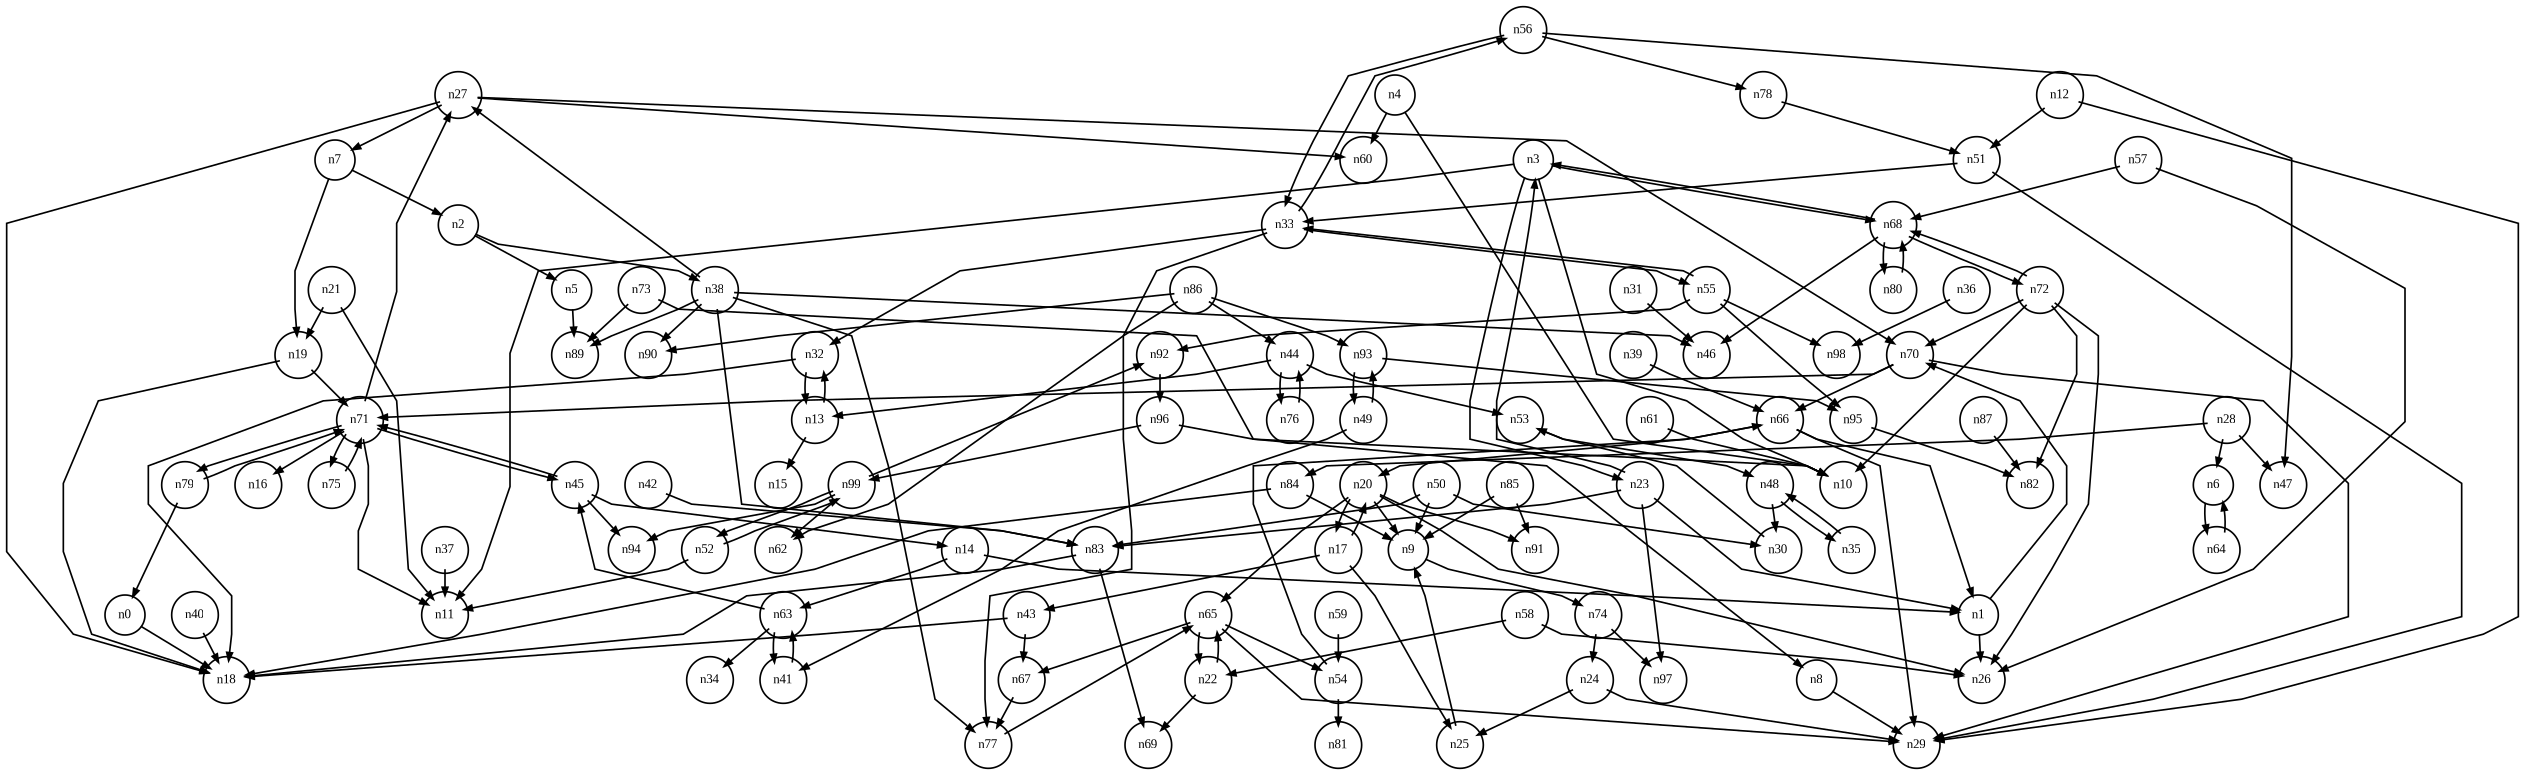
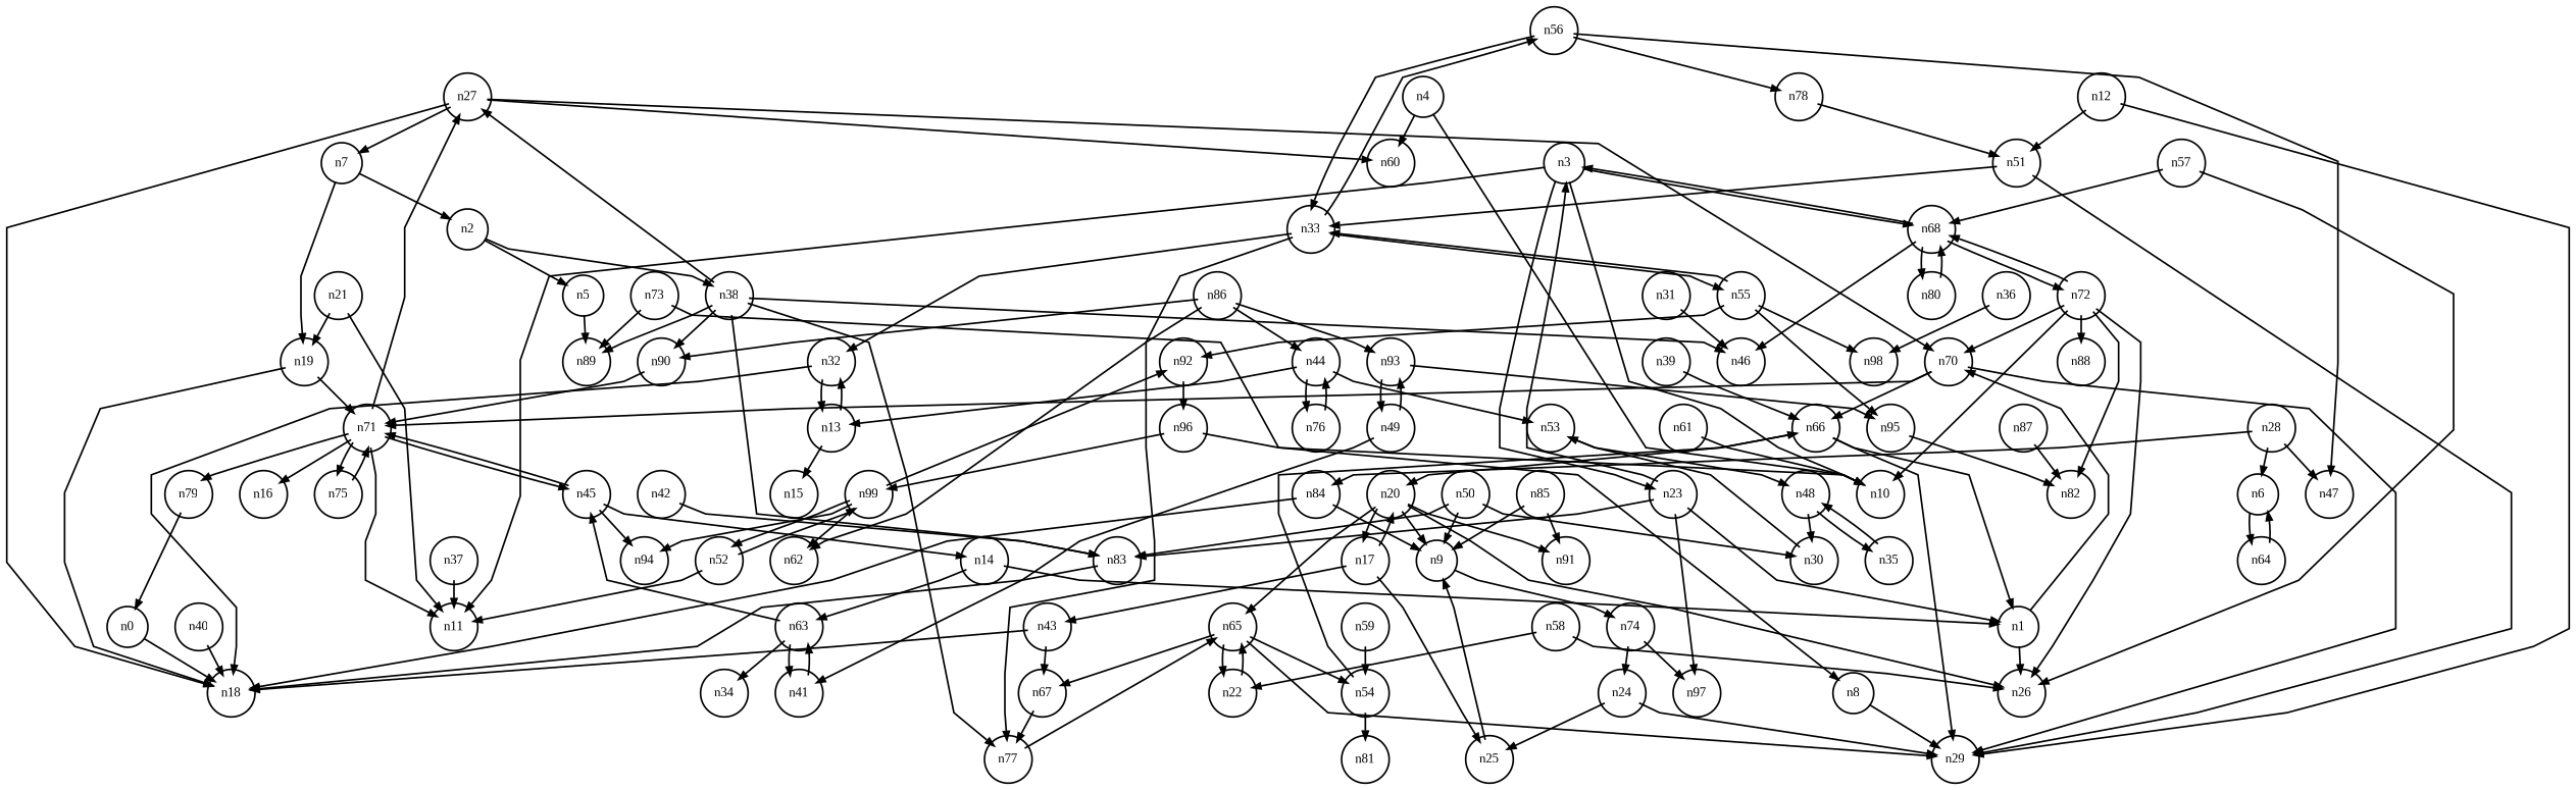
  digraph {
    fontname="Liberation Serif"
    fontsize=8
    nodesep=0.22
    nodesize=0.32
    ranksep=0.22
    splines=polyline
    node [fixedsize=shape fontname="Liberation Serif" fontsize=8 shape=circle]
    edge [arrowsize=0.5 fontname="Liberation Serif"]
    n0 [width=0.32]
    n18 [width=0.32]
    n1 [width=0.32]
    n26 [width=0.32]
    n70 [width=0.32]
    n71 [width=0.32]
    n29 [width=0.32]
    n66 [width=0.32]
    n27 [width=0.32]
    n11 [width=0.32]
    n45 [width=0.32]
    n16 [width=0.32]
    n75 [width=0.32]
    n79 [width=0.32]
    n20 [width=0.32]
    n5 [width=0.32]
    n89 [width=0.32]
    n2 [width=0.32]
    n38 [width=0.32]
    n46 [width=0.32]
    n77 [width=0.32]
    n83 [width=0.32]
    n90 [width=0.32]
    n60 [width=0.32]
    n7 [width=0.32]
    n65 [width=0.32]
-   n69 [width=0.32]
    n19 [width=0.32]
    n67 [width=0.32]
    n22 [width=0.32]
    n54 [width=0.32]
    n3 [width=0.32]
    n10 [width=0.32]
    n23 [width=0.32]
    n68 [width=0.32]
    n97 [width=0.32]
    n72 [width=0.32]
    n80 [width=0.32]
    n82 [width=0.32]
+   n88 [width=0.32]
    n4 [width=0.32]
    n14 [width=0.32]
    n94 [width=0.32]
    n8 [width=0.32]
    n12 [width=0.32]
    n51 [width=0.32]
    n33 [width=0.32]
    n32 [width=0.32]
    n55 [width=0.32]
    n56 [width=0.32]
    n13 [width=0.32]
    n92 [width=0.32]
    n95 [width=0.32]
    n98 [width=0.32]
    n47 [width=0.32]
    n78 [width=0.32]
    n15 [width=0.32]
    n63 [width=0.32]
    n41 [width=0.32]
    n34 [width=0.32]
    n25 [width=0.32]
    n9 [width=0.32]
    n74 [width=0.32]
    n24 [width=0.32]
    n17 [width=0.32]
    n43 [width=0.32]
    n91 [width=0.32]
    n81 [width=0.32]
    n21 [width=0.32]
    n6 [width=0.32]
    n64 [width=0.32]
    n28 [width=0.32]
    n84 [width=0.32]
    n53 [width=0.32]
    n48 [width=0.32]
    n30 [width=0.32]
    n35 [width=0.32]
    n31 [width=0.32]
    n96 [width=0.32]
    n99 [width=0.32]
    n36 [width=0.32]
    n37 [width=0.32]
    n39 [width=0.32]
    n40 [width=0.32]
    n42 [width=0.32]
    n44 [width=0.32]
    n76 [width=0.32]
    n49 [width=0.32]
    n93 [width=0.32]
    n50 [width=0.32]
    n52 [width=0.32]
    n62 [width=0.32]
    n57 [width=0.32]
    n58 [width=0.32]
    n59 [width=0.32]
    n61 [width=0.32]
    n73 [width=0.32]
    n85 [width=0.32]
    n86 [width=0.32]
    n87 [width=0.32]
    n0 -> n18
    n1 -> n26
    n1 -> n70
    n70 -> n71
    n70 -> n29
    n70 -> n66
    n71 -> n27
    n71 -> n11
    n71 -> n45
    n71 -> n16
    n71 -> n75
    n71 -> n79
    n66 -> n1
    n66 -> n29
    n66 -> n20
    n27 -> n18
    n27 -> n70
    n27 -> n60
    n27 -> n7
    n45 -> n71
    n45 -> n14
    n45 -> n94
    n75 -> n71
    n79 -> n0
-   n79 -> n71
+   n90 -> n71
    n20 -> n26
    n20 -> n65
    n20 -> n9
    n20 -> n17
    n20 -> n91
    n5 -> n89
    n2 -> n5
    n2 -> n38
    n38 -> n27
    n38 -> n89
    n38 -> n46
    n38 -> n77
    n38 -> n83
    n38 -> n90
    n77 -> n65
    n83 -> n18
-   n83 -> n69
    n7 -> n2
    n7 -> n19
    n65 -> n29
    n65 -> n67
    n65 -> n22
    n65 -> n54
    n19 -> n18
    n19 -> n71
    n67 -> n77
    n22 -> n65
-   n22 -> n69
    n54 -> n66
    n54 -> n81
    n3 -> n11
    n3 -> n10
    n3 -> n23
    n3 -> n68
    n23 -> n1
    n23 -> n83
    n23 -> n3
    n23 -> n97
    n68 -> n46
    n68 -> n3
    n68 -> n72
    n68 -> n80
    n72 -> n26
    n72 -> n70
    n72 -> n10
    n72 -> n68
    n72 -> n82
+   n72 -> n88
    n80 -> n68
    n4 -> n60
    n4 -> n10
    n14 -> n1
    n14 -> n63
    n8 -> n29
    n12 -> n29
    n12 -> n51
    n51 -> n29
    n51 -> n33
    n33 -> n77
    n33 -> n32
    n33 -> n55
    n33 -> n56
    n32 -> n18
    n32 -> n13
    n55 -> n33
    n55 -> n92
    n55 -> n95
    n55 -> n98
    n56 -> n33
    n56 -> n47
    n56 -> n78
    n13 -> n32
    n13 -> n15
    n92 -> n96
    n95 -> n82
    n78 -> n51
    n63 -> n45
    n63 -> n41
    n63 -> n34
    n41 -> n63
    n25 -> n9
    n9 -> n74
    n74 -> n97
    n74 -> n24
    n24 -> n29
    n24 -> n25
    n17 -> n20
    n17 -> n25
    n17 -> n43
    n43 -> n18
    n43 -> n67
    n21 -> n11
    n21 -> n19
    n6 -> n64
    n64 -> n6
    n28 -> n47
    n28 -> n6
    n28 -> n84
    n84 -> n18
    n84 -> n9
    n53 -> n48
    n48 -> n30
    n48 -> n35
    n30 -> n53
    n35 -> n48
    n31 -> n46
    n96 -> n10
    n96 -> n99
    n99 -> n94
    n99 -> n92
    n99 -> n52
    n99 -> n62
    n36 -> n98
    n37 -> n11
    n39 -> n66
    n40 -> n18
    n42 -> n83
    n44 -> n13
    n44 -> n53
    n44 -> n76
    n76 -> n44
    n49 -> n41
    n49 -> n93
    n93 -> n95
    n93 -> n49
    n50 -> n83
    n50 -> n9
    n50 -> n30
    n52 -> n11
    n52 -> n99
    n57 -> n26
    n57 -> n68
    n58 -> n26
    n58 -> n22
    n59 -> n54
    n61 -> n10
    n73 -> n89
    n73 -> n8
    n85 -> n9
    n85 -> n91
    n86 -> n90
    n86 -> n44
    n86 -> n93
    n86 -> n62
    n87 -> n82
  }
